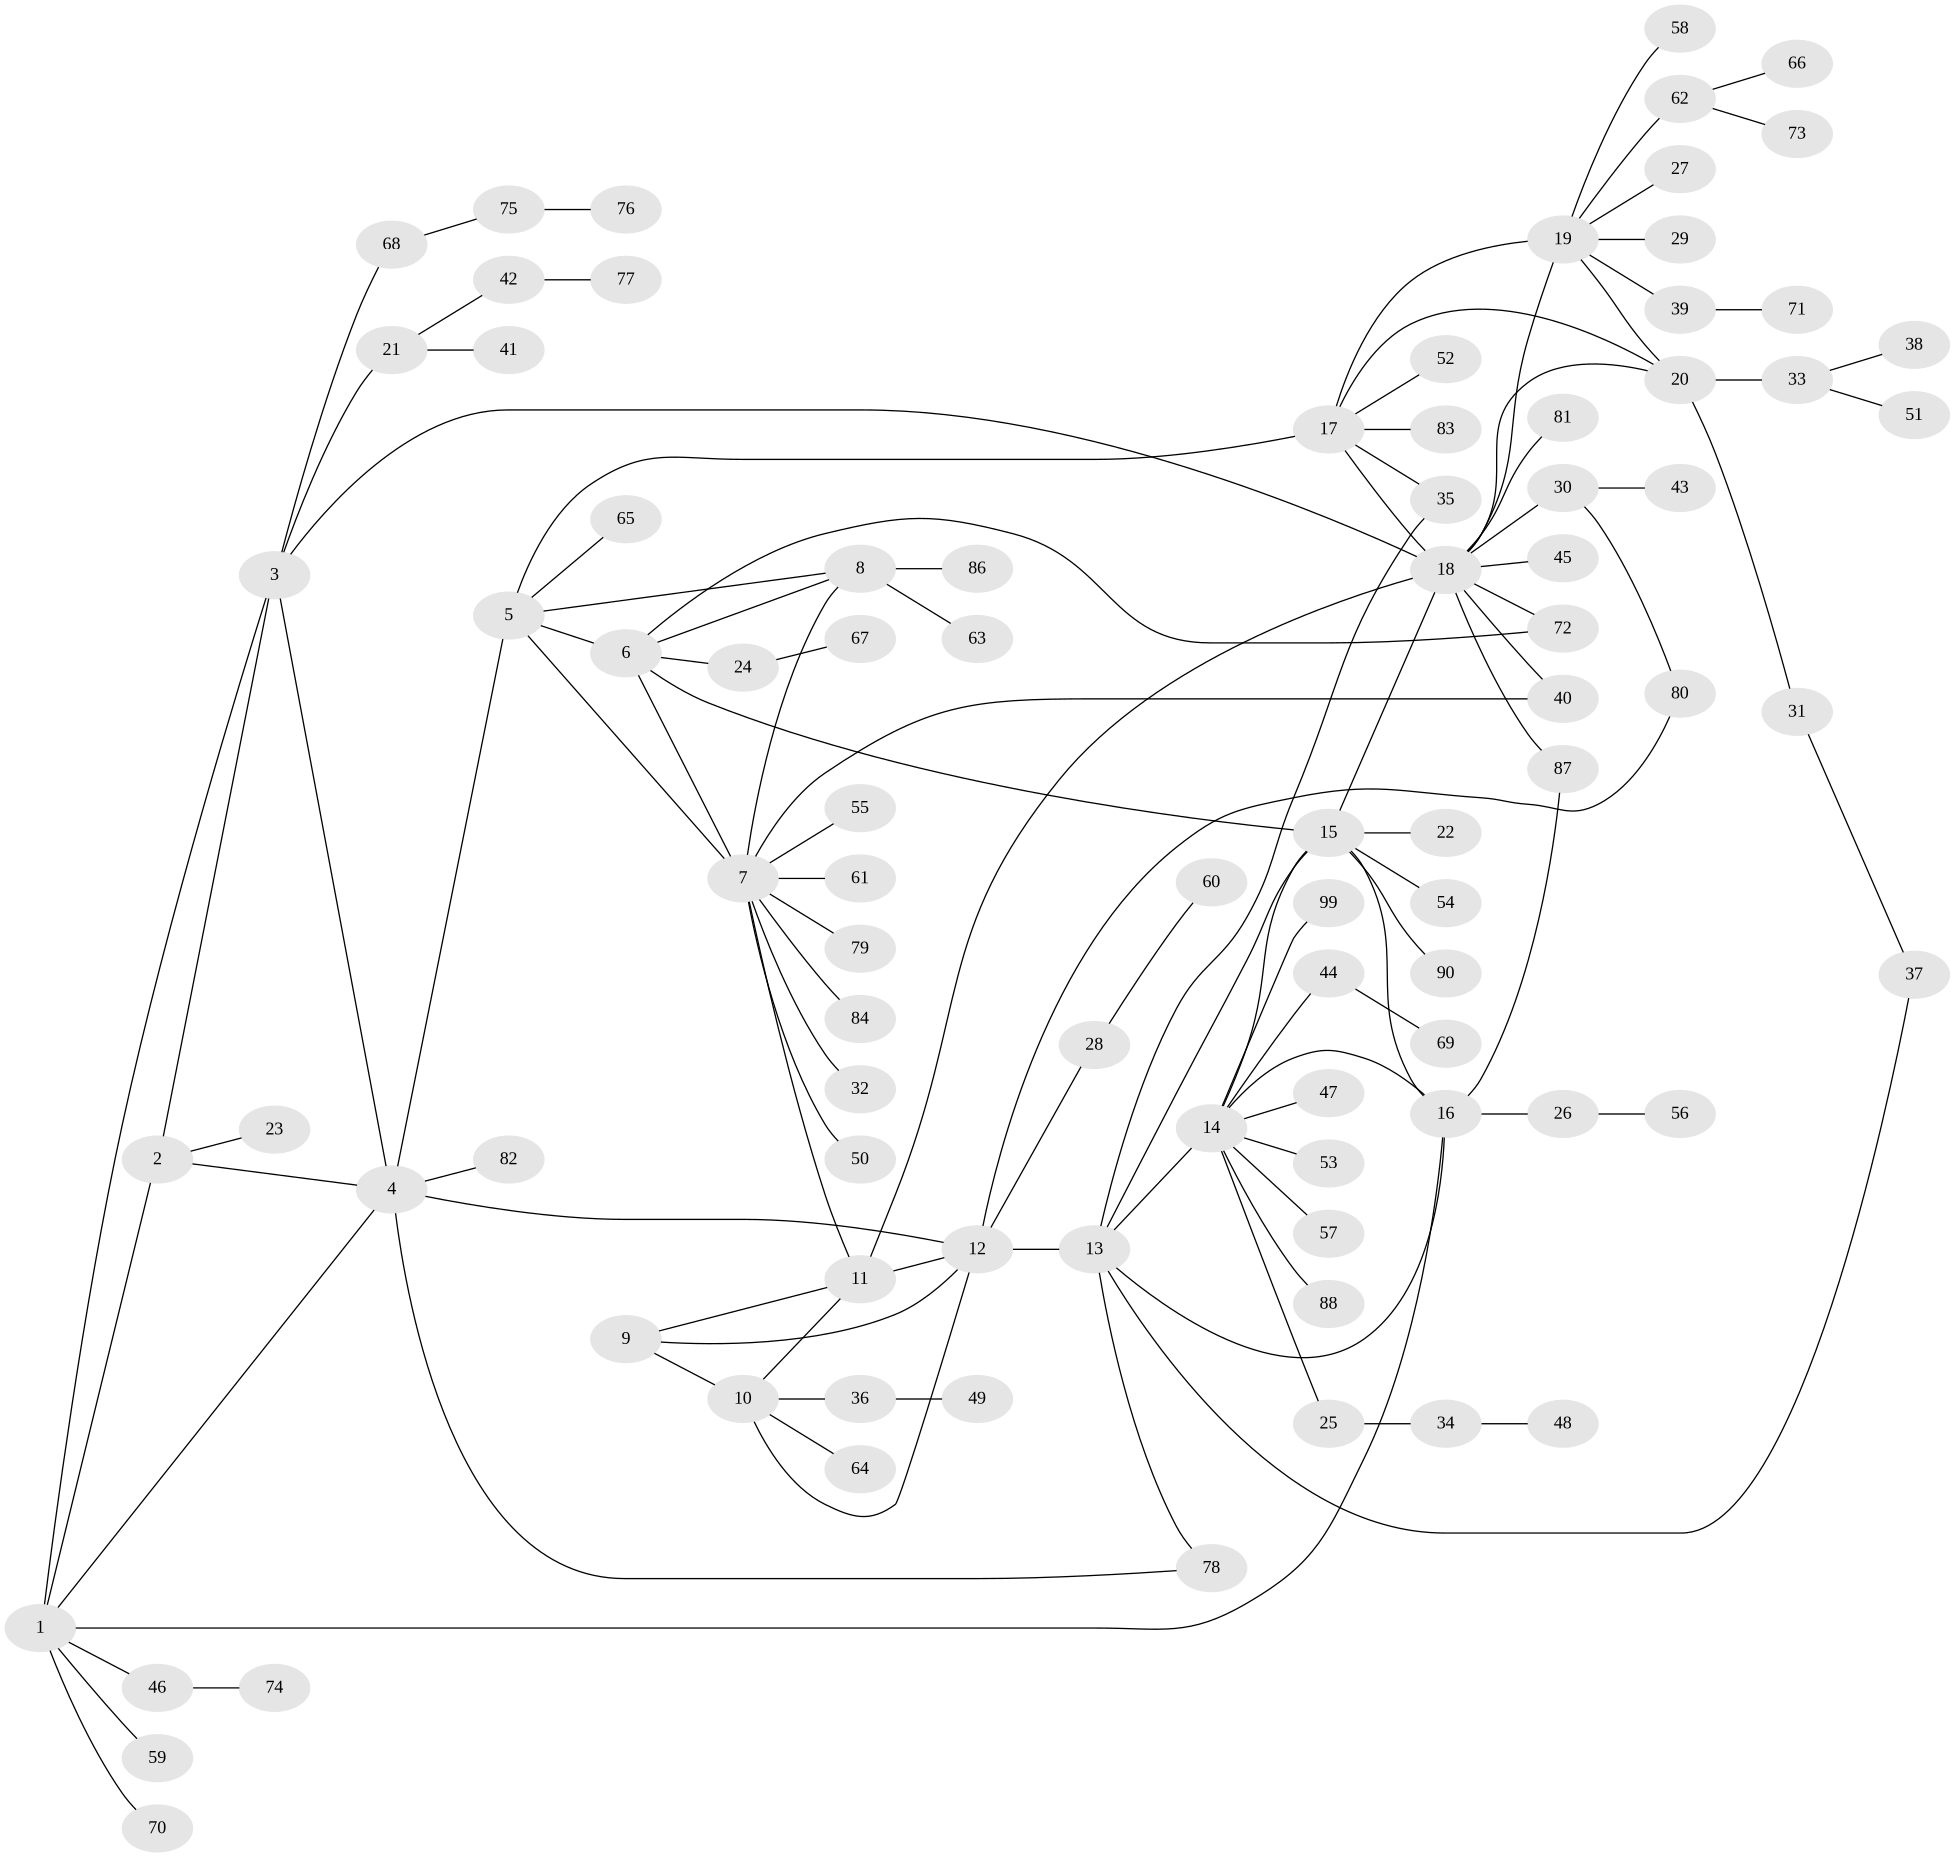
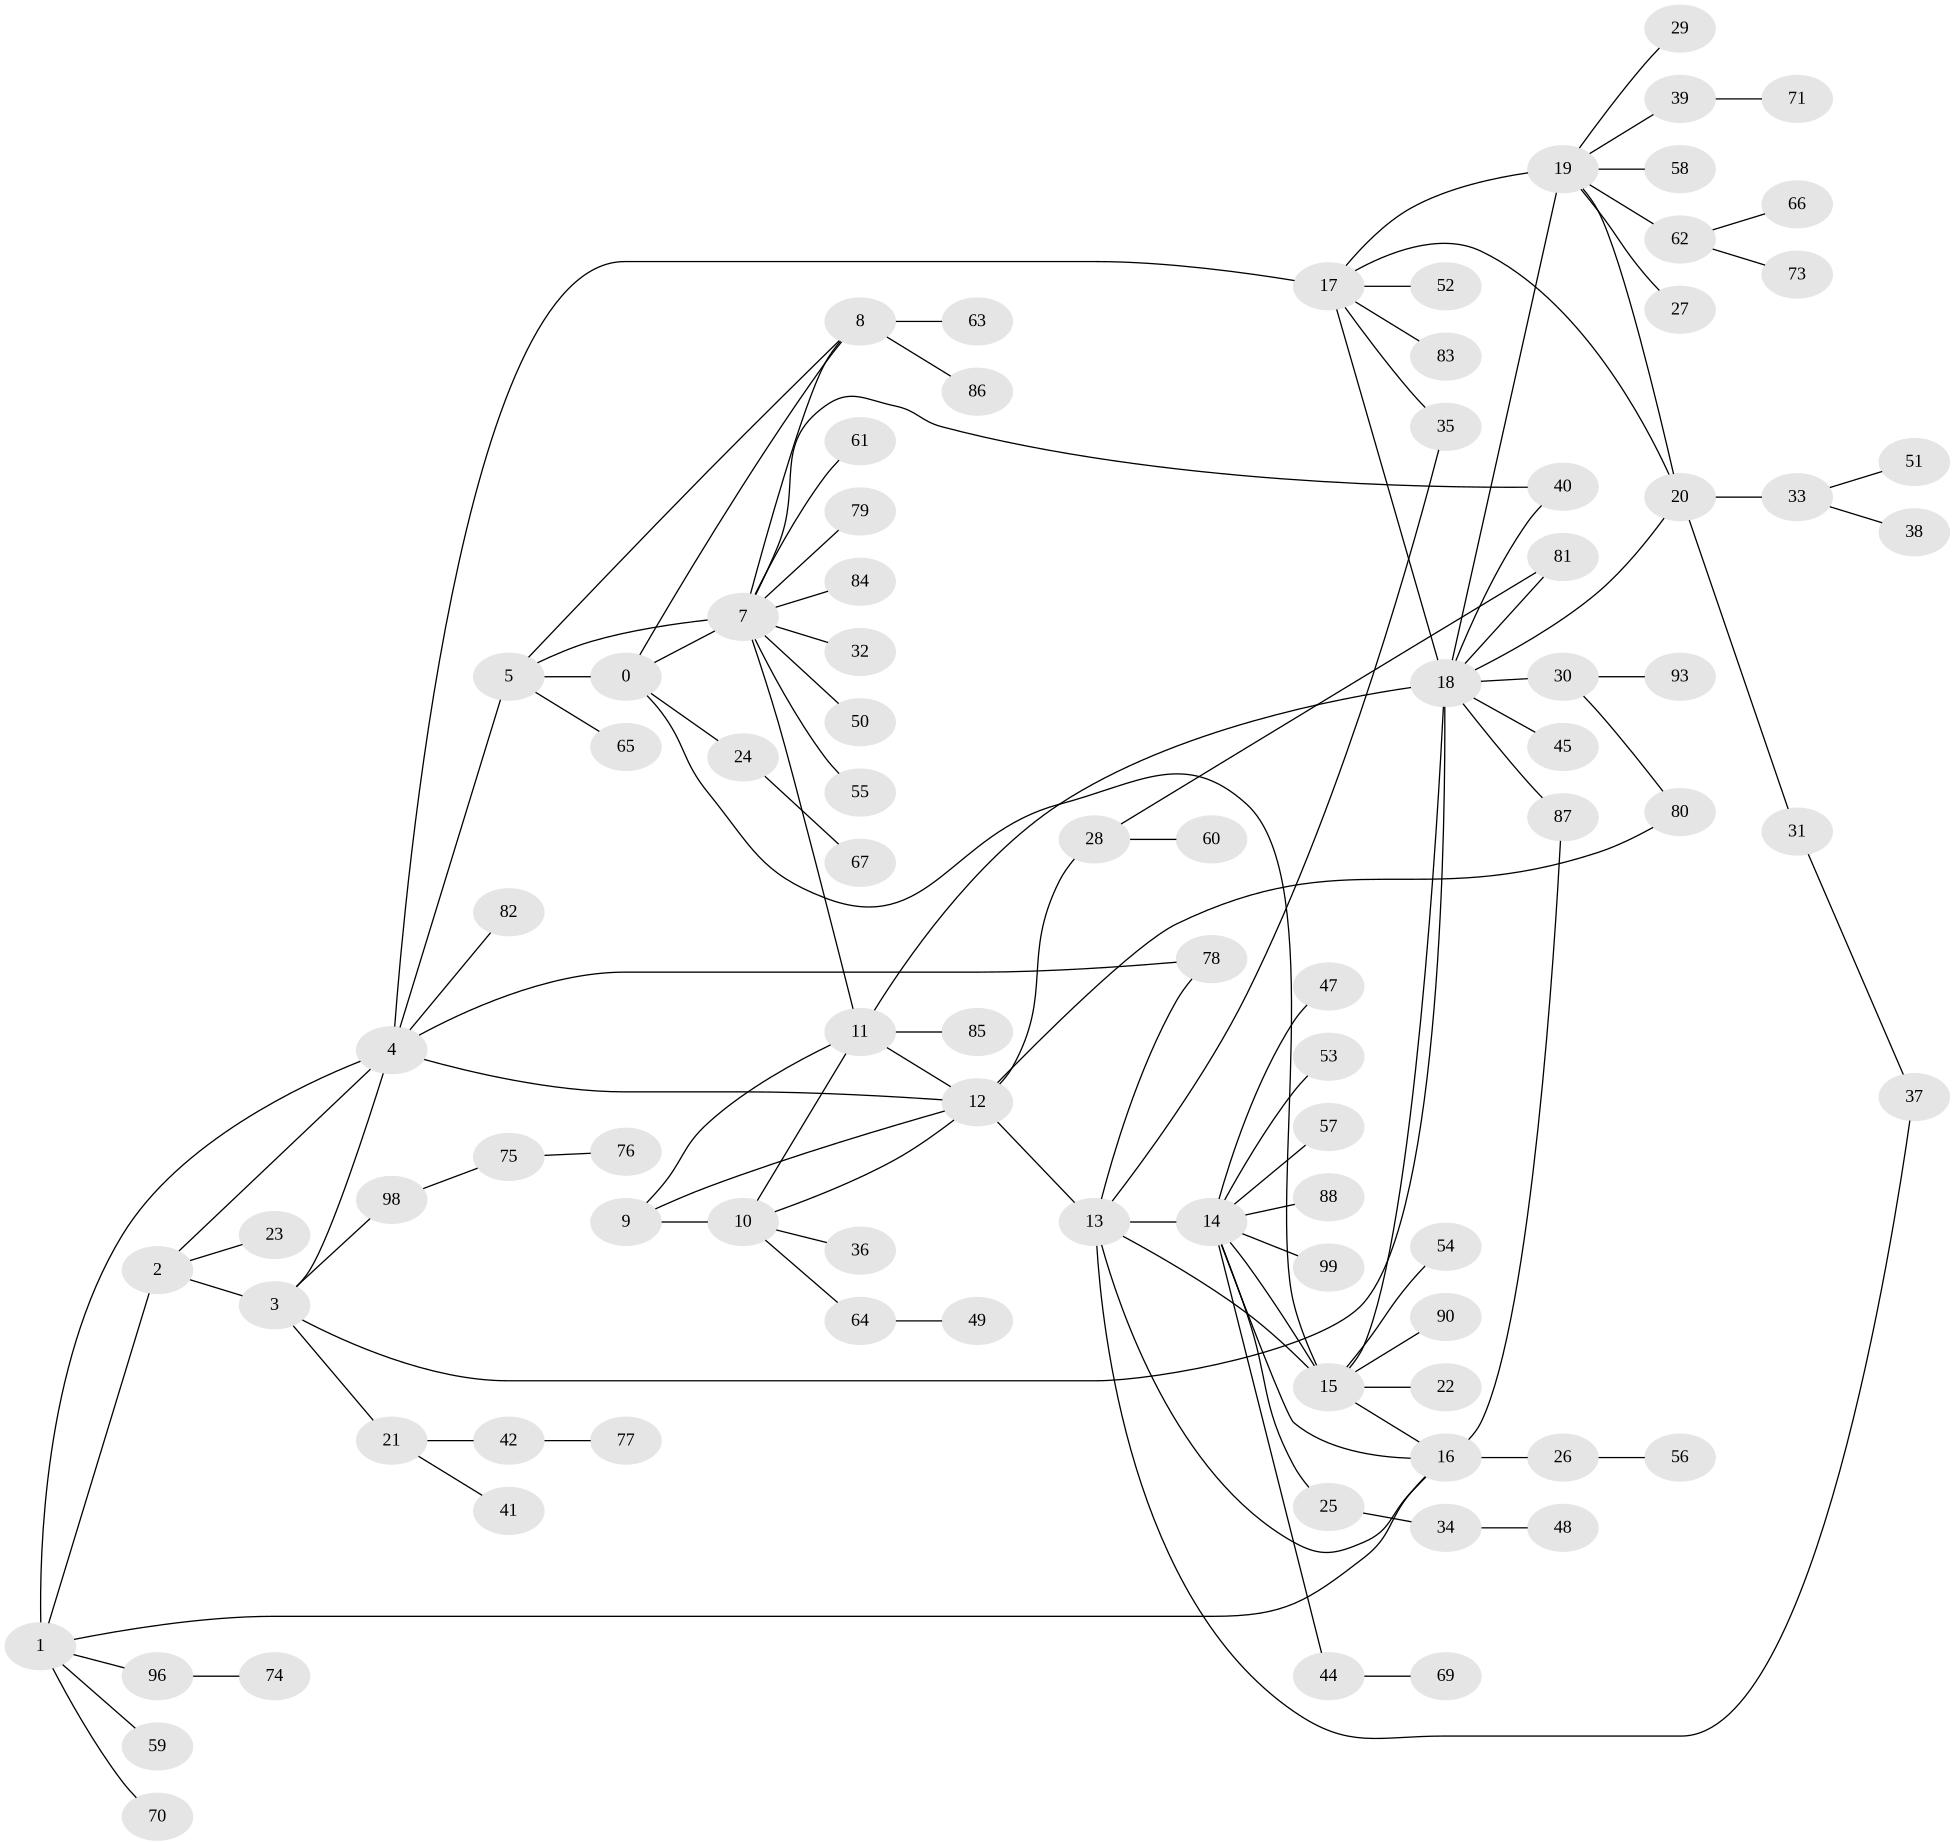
  graph {
    fontname="Liberation Serif"
    rankdir=LR
    node [color=gray90 fontname="Liberation Serif" style=filled]
    edge [fontname="Liberation Serif"]
    1
    2
    3
    4
    16
-   46
+   46 [label=96]
    59
    70
    23
    18
    21
-   68
+   68 [label=98]
    5
    12
    78
    82
    26
    87
    74
-   72
    40
    19
    20
    30
    45
    81
    41
    42
    75
-   6
+   6 [label=0]
    7
    8
    17
    65
    13
    28
    80
    15
    24
    11
    32
    50
    55
    61
    79
    84
    63
    86
    35
    52
    83
    22
    54
    90
    67
+   85
    9
    10
    36
    64
    49
    14
    37
    60
    25
    44
    47
    53
    57
    88
    n71 [label=99]
    34
    69
    56
    27
    29
    39
    58
    62
    31
    33
-   43
+   43 [label=93]
    71
    66
    73
    38
    51
    77
    48
    76
    1 -- 2
-   1 -- 3
    1 -- 4
    1 -- 16
    1 -- 46
    1 -- 59
    1 -- 70
    2 -- 3
    2 -- 4
    2 -- 23
    3 -- 4
    3 -- 18
    3 -- 21
    3 -- 68
    4 -- 5
    4 -- 12
    4 -- 78
    4 -- 82
    16 -- 26
    16 -- 87
    46 -- 74
    18 -- 87
-   18 -- 72
    18 -- 40
    18 -- 19
    18 -- 20
    18 -- 30
    18 -- 45
    18 -- 81
    21 -- 41
    21 -- 42
    68 -- 75
    5 -- 6
    5 -- 7
    5 -- 8
-   5 -- 17
+   4 -- 17
    5 -- 65
    12 -- 13
    12 -- 28
    12 -- 80
    26 -- 56
    19 -- 20
    19 -- 27
    19 -- 29
    19 -- 39
    19 -- 58
    19 -- 62
    20 -- 31
    20 -- 33
    30 -- 80
    30 -- 43
    42 -- 77
    75 -- 76
-   6 -- 72
    6 -- 7
    6 -- 8
    6 -- 15
    6 -- 24
    7 -- 40
    7 -- 8
    7 -- 11
    7 -- 32
    7 -- 50
    7 -- 55
    7 -- 61
    7 -- 79
    7 -- 84
    8 -- 63
    8 -- 86
    17 -- 18
    17 -- 19
    17 -- 20
    17 -- 35
    17 -- 52
    17 -- 83
    13 -- 16
    13 -- 78
    13 -- 15
    13 -- 35
    13 -- 14
    13 -- 37
+   28 -- 81
    28 -- 60
    15 -- 16
    15 -- 18
    15 -- 22
    15 -- 54
    15 -- 90
    24 -- 67
    11 -- 18
    11 -- 12
+   11 -- 85
    9 -- 12
    9 -- 11
    9 -- 10
    10 -- 12
    10 -- 11
    10 -- 36
    10 -- 64
-   36 -- 49
+   64 -- 49
    14 -- 16
    14 -- 15
    14 -- 25
    14 -- 44
    14 -- 47
    14 -- 53
    14 -- 57
    14 -- 88
    14 -- n71
    25 -- 34
    44 -- 69
    34 -- 48
    39 -- 71
    62 -- 66
    62 -- 73
    31 -- 37
    33 -- 38
    33 -- 51
  }
